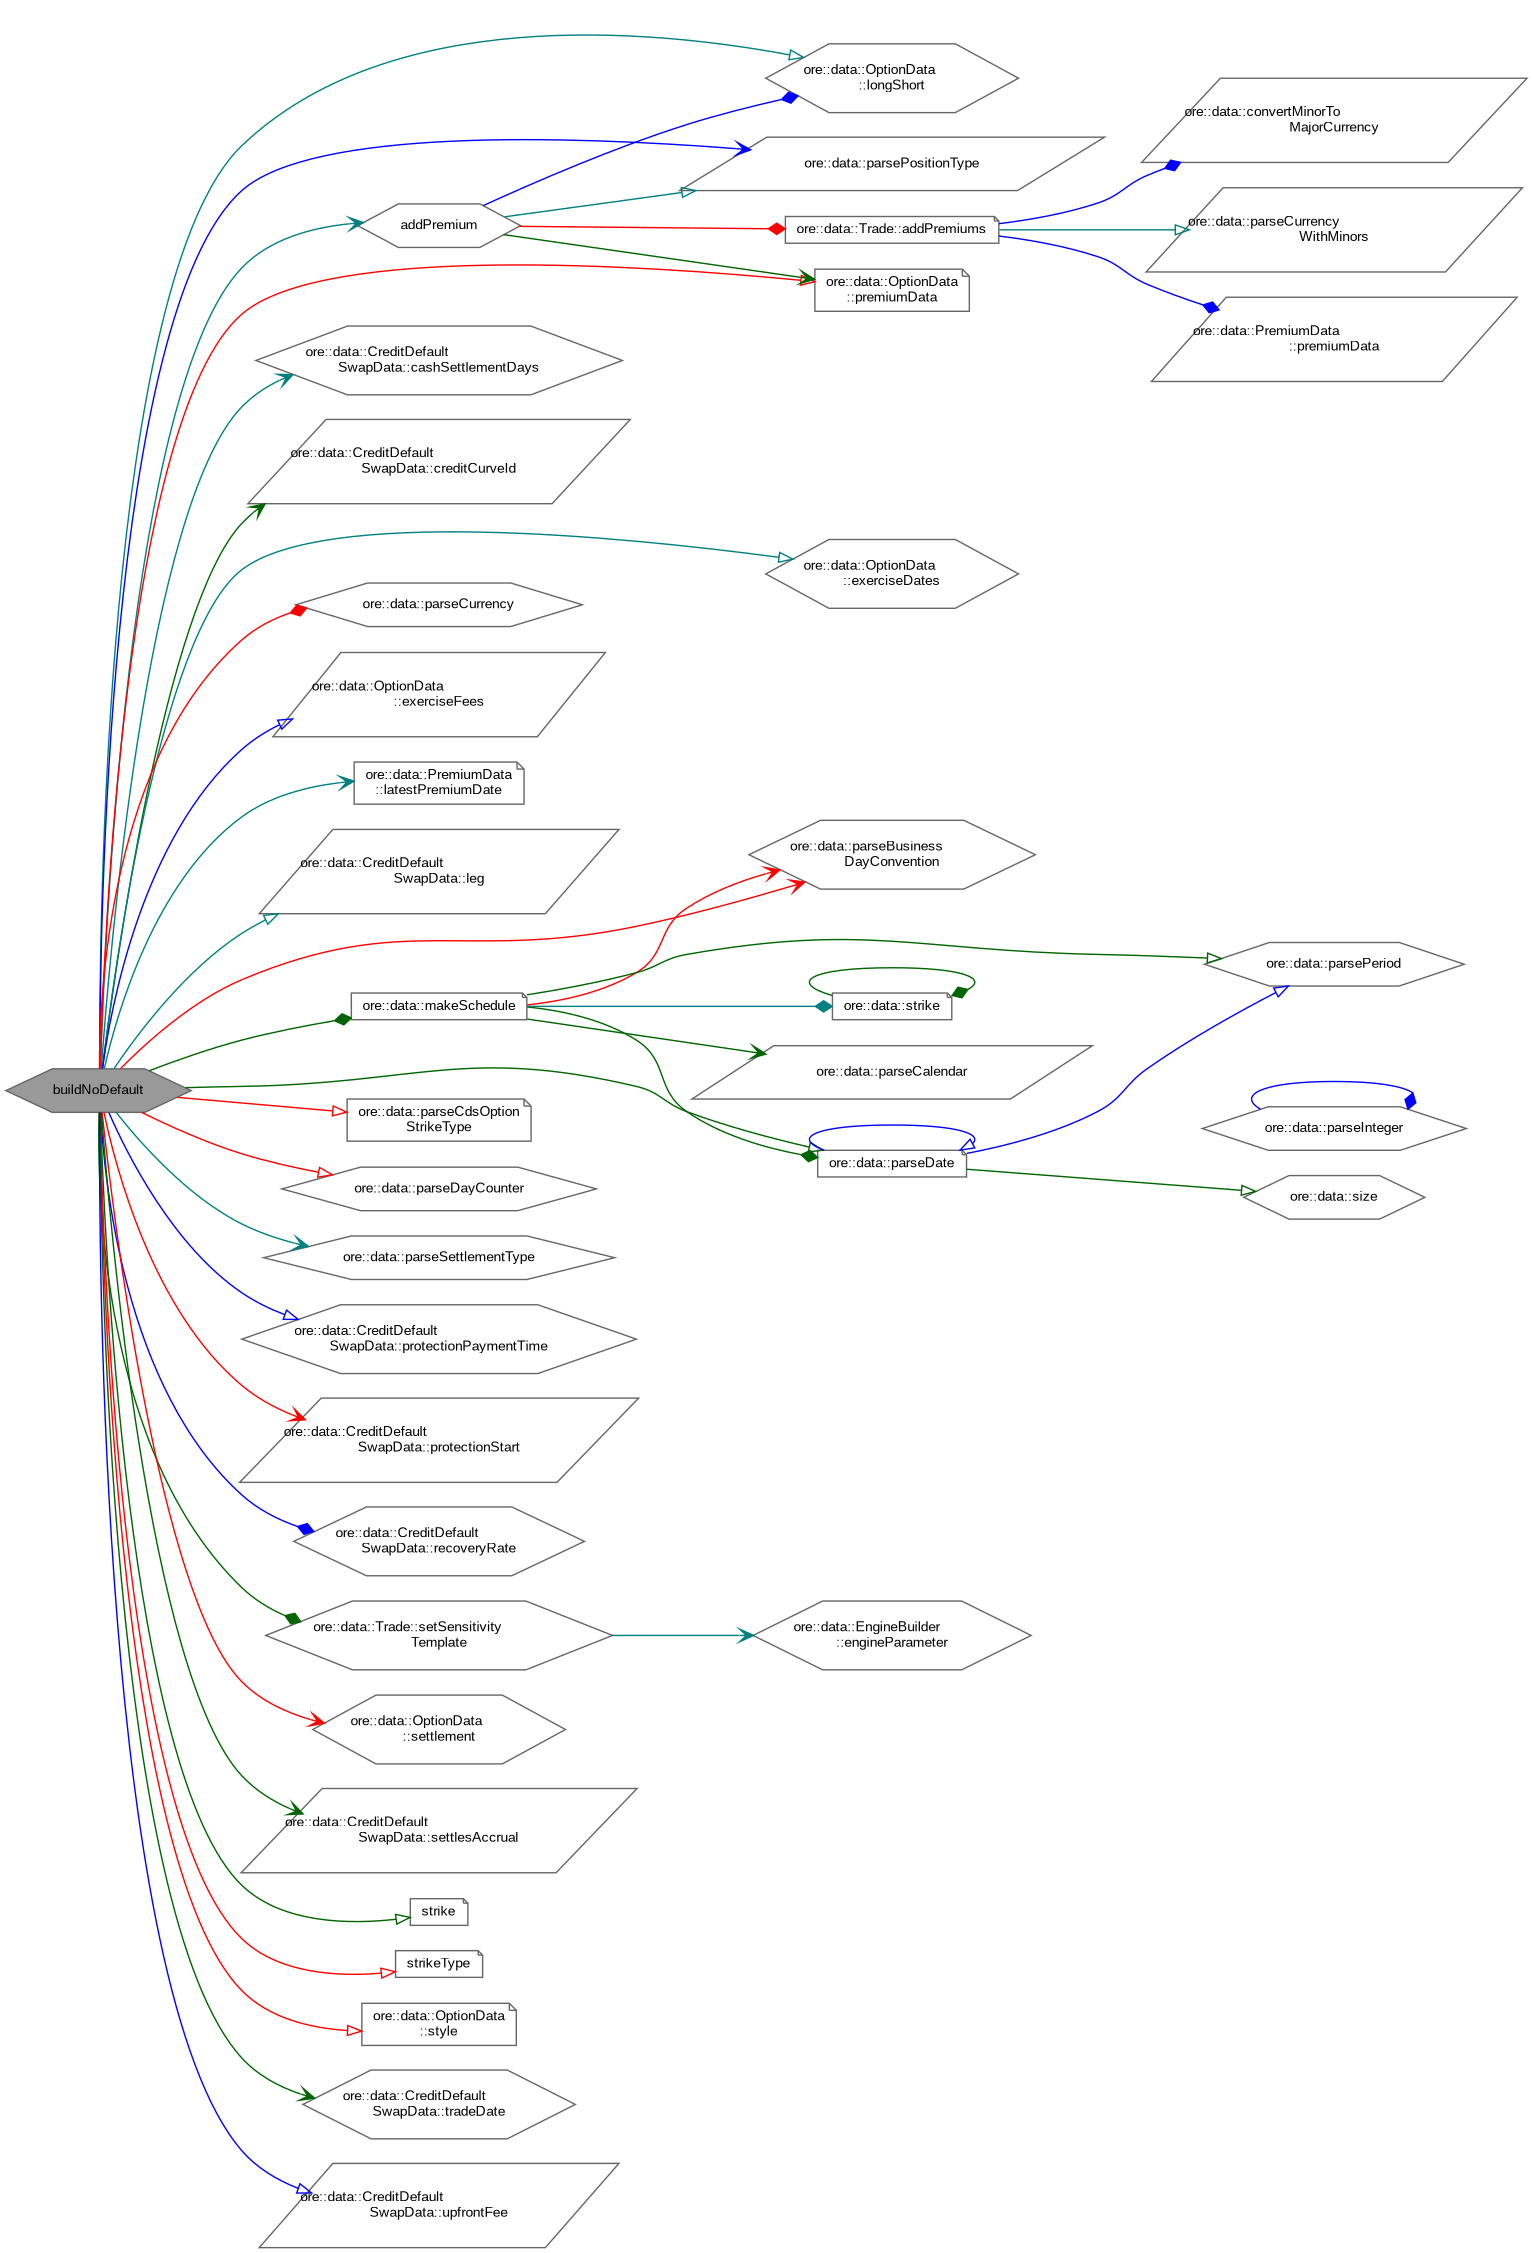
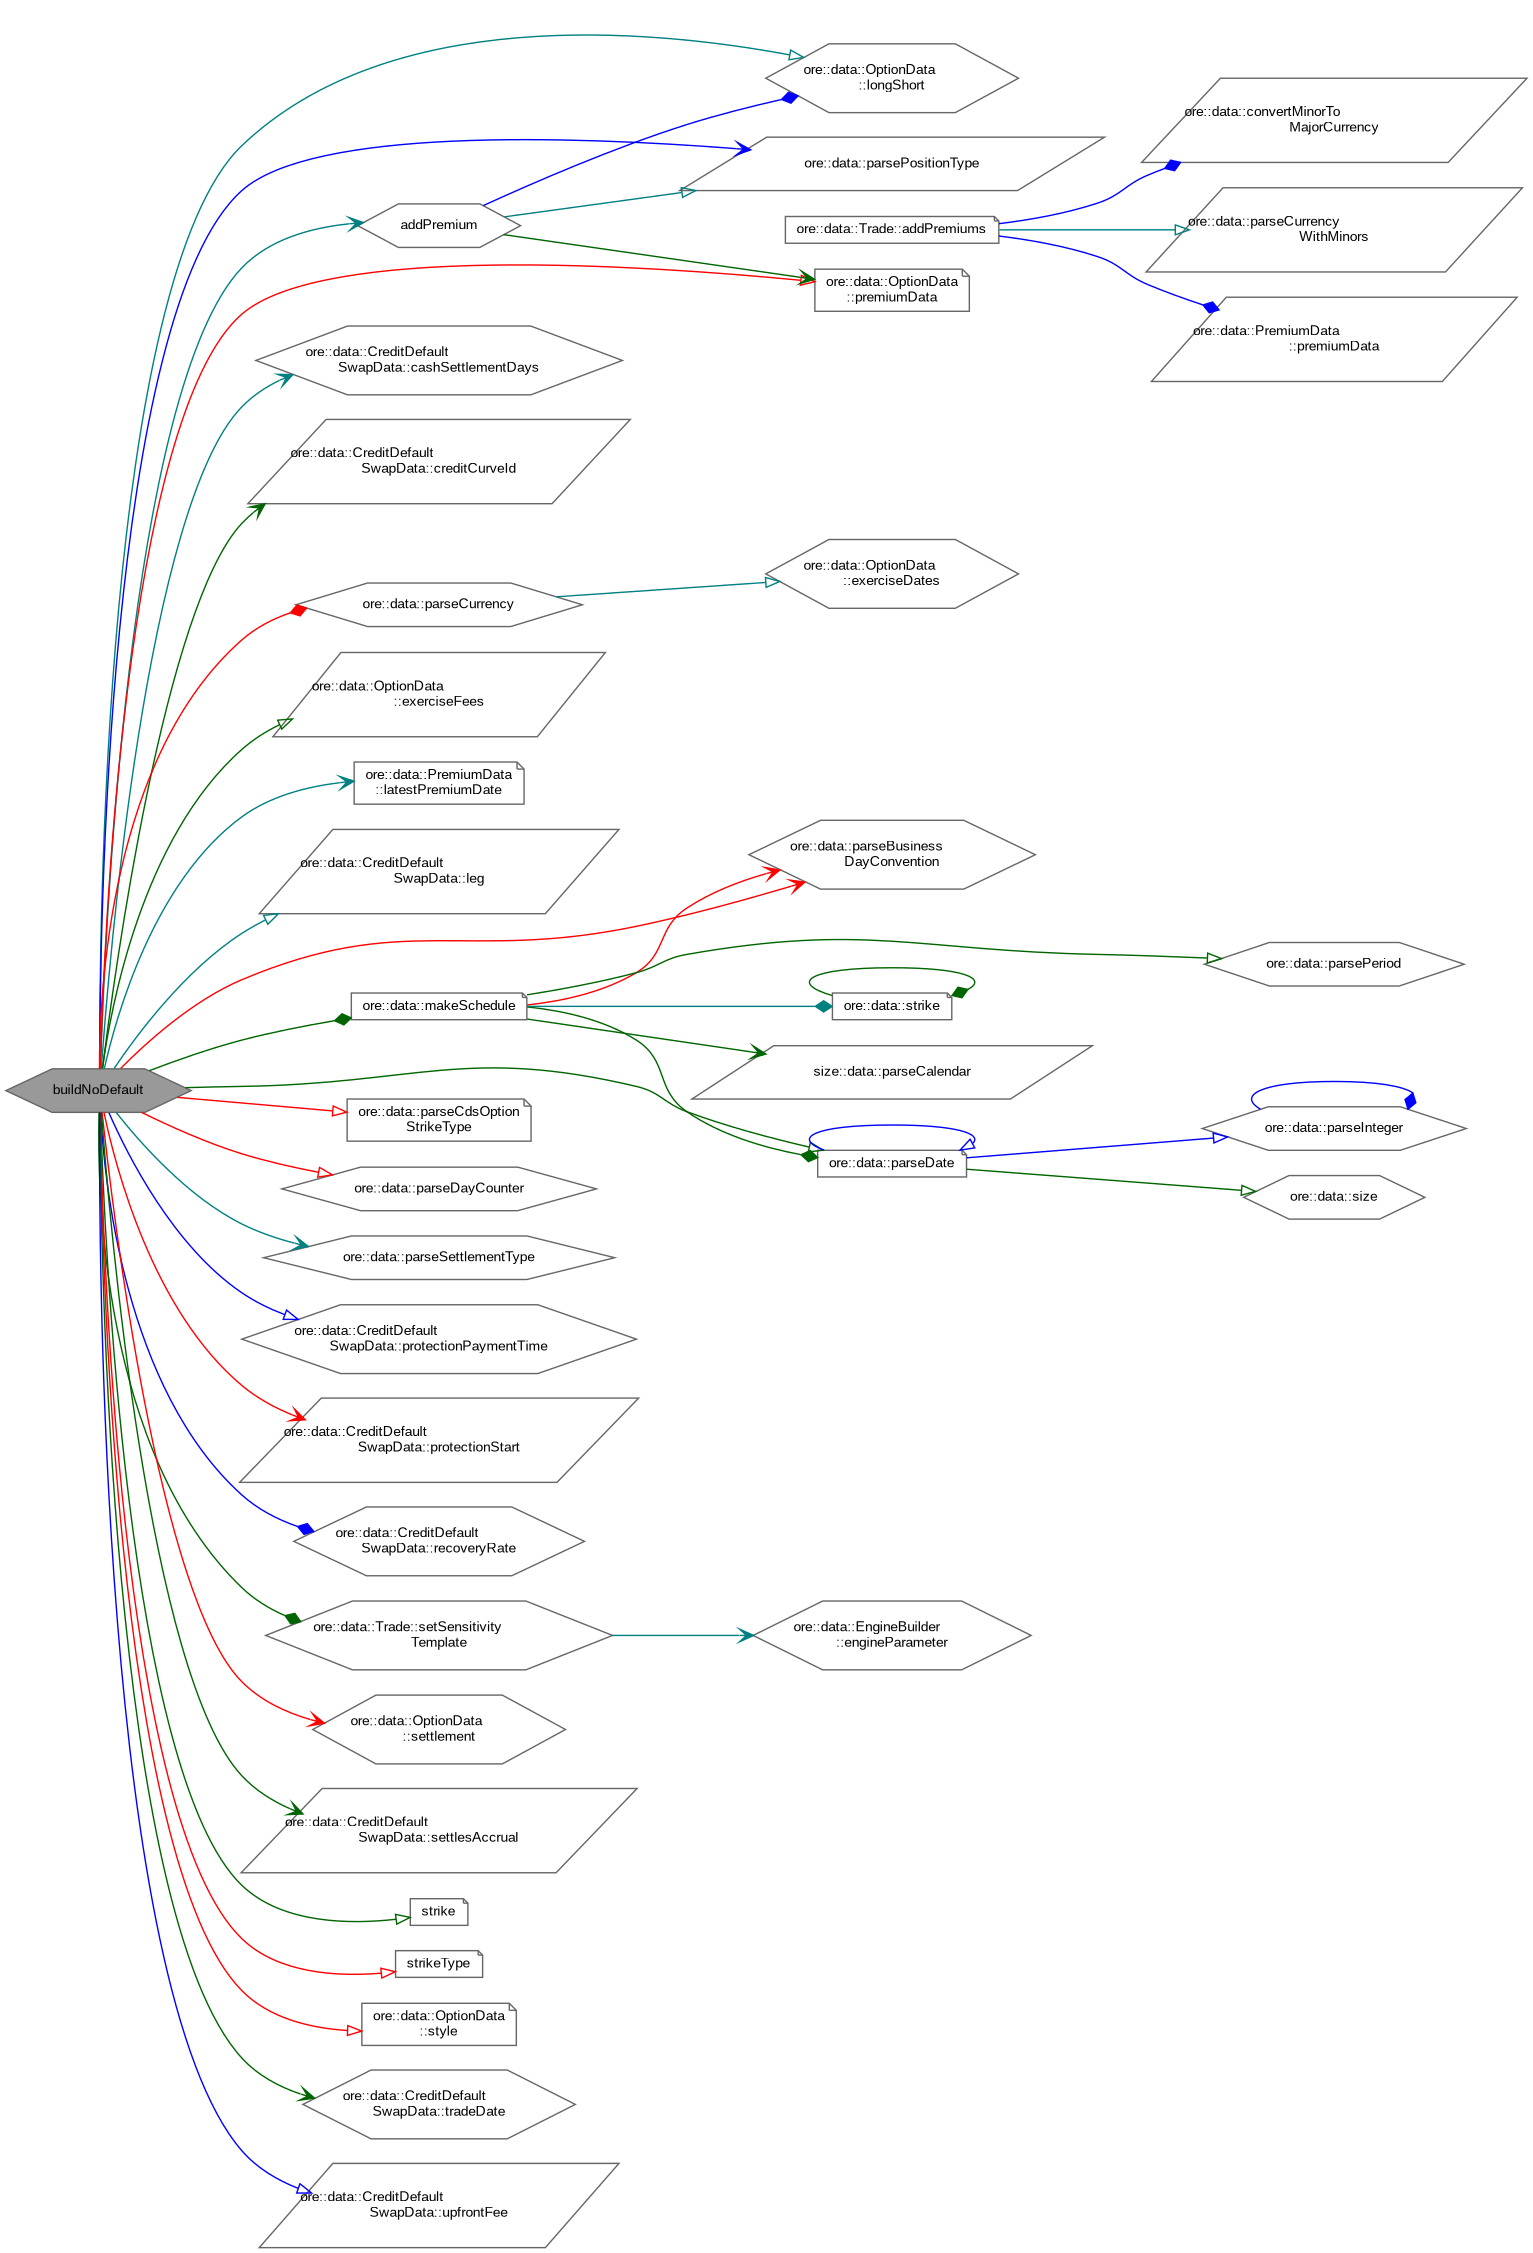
  digraph {
    fontname="Liberation Sans"
    rankdir=LR
    node [color=grey40 fillcolor=white fontname="Liberation Sans" fontsize=10 shape=hexagon style=filled]
    edge [arrowhead=onormal color=darkgreen fontname="Liberation Sans" fontsize=10 labelfontname=Helvetica labelfontsize=10 style=solid]
    n1 [color=gray40 fillcolor=grey60 fontcolor=black height=0.2 label=buildNoDefault width=0.4]
    n2 [height=0.2 label=addPremium width=0.4]
    n3 [height=0.2 label="ore::data::OptionData\l::longShort" width=0.4]
    n4 [height=0.2 label="ore::data::parsePositionType" shape=parallelogram width=0.4]
    n5 [height=0.2 label="ore::data::OptionData\l::premiumData" shape=note width=0.4]
    n6 [height=0.2 label="ore::data::CreditDefault\lSwapData::cashSettlementDays" width=0.4]
    n7 [height=0.2 label="ore::data::CreditDefault\lSwapData::creditCurveId" shape=parallelogram width=0.4]
    n8 [height=0.2 label="ore::data::OptionData\l::exerciseDates" width=0.4]
    n9 [height=0.2 label="ore::data::OptionData\l::exerciseFees" shape=parallelogram width=0.4]
    n10 [height=0.2 label="ore::data::PremiumData\l::latestPremiumDate" shape=note width=0.4]
    n11 [height=0.2 label="ore::data::CreditDefault\lSwapData::leg" shape=parallelogram width=0.4]
    n12 [height=0.2 label="ore::data::makeSchedule" shape=note width=0.4]
    n13 [height=0.2 label="ore::data::parseBusiness\lDayConvention" width=0.4]
    n14 [height=0.2 label="ore::data::parseDate" shape=note width=0.4]
    n15 [height=0.2 label="ore::data::parseCdsOption\lStrikeType" shape=note width=0.4]
    n16 [height=0.2 label="ore::data::parseCurrency" width=0.4]
    n17 [height=0.2 label="ore::data::parseDayCounter" width=0.4]
    n18 [height=0.2 label="ore::data::parseSettlementType" width=0.4]
    n19 [height=0.2 label="ore::data::CreditDefault\lSwapData::protectionPaymentTime" width=0.4]
    n20 [height=0.2 label="ore::data::CreditDefault\lSwapData::protectionStart" shape=parallelogram width=0.4]
    n21 [height=0.2 label="ore::data::CreditDefault\lSwapData::recoveryRate" width=0.4]
    n22 [height=0.2 label="ore::data::Trade::setSensitivity\lTemplate" width=0.4]
    n23 [height=0.2 label="ore::data::OptionData\l::settlement" width=0.4]
    n24 [height=0.2 label="ore::data::CreditDefault\lSwapData::settlesAccrual" shape=parallelogram width=0.4]
    n25 [height=0.2 label=strike shape=note width=0.4]
    n26 [height=0.2 label=strikeType shape=note width=0.4]
    n27 [height=0.2 label="ore::data::OptionData\l::style" shape=note width=0.4]
    n28 [height=0.2 label="ore::data::CreditDefault\lSwapData::tradeDate" width=0.4]
    n29 [height=0.2 label="ore::data::CreditDefault\lSwapData::upfrontFee" shape=parallelogram width=0.4]
    n30 [height=0.2 label="ore::data::Trade::addPremiums" shape=note width=0.4]
    n31 [height=0.2 label="ore::data::strike" shape=note width=0.4]
-   n32 [height=0.2 label="ore::data::parseCalendar" shape=parallelogram width=0.4]
+   n32 [height=0.2 label="size::data::parseCalendar" shape=parallelogram width=0.4]
    n33 [height=0.2 label="ore::data::parsePeriod" width=0.4]
    n34 [height=0.2 label="ore::data::parseInteger" width=0.4]
    n35 [height=0.2 label="ore::data::size" width=0.4]
    n36 [height=0.2 label="ore::data::EngineBuilder\l::engineParameter" width=0.4]
    n37 [height=0.2 label="ore::data::convertMinorTo\lMajorCurrency" shape=parallelogram width=0.4]
    n38 [height=0.2 label="ore::data::parseCurrency\lWithMinors" shape=parallelogram width=0.4]
    n39 [height=0.2 label="ore::data::PremiumData\l::premiumData" shape=parallelogram width=0.4]
    n1 -> n2 [arrowhead=vee color=teal]
    n1 -> n3 [color=teal]
    n1 -> n4 [arrowhead=vee color=blue]
    n1 -> n5 [color=red]
    n1 -> n6 [arrowhead=vee color=teal]
    n1 -> n7 [arrowhead=vee]
-   n1 -> n8 [color=teal]
-   n1 -> n9 [color=blue]
+   n16 -> n8 [color=teal]
+   n1 -> n9
    n1 -> n10 [arrowhead=vee color=teal]
    n1 -> n11 [color=teal]
    n1 -> n12 [arrowhead=diamond]
    n1 -> n13 [arrowhead=vee color=red]
    n1 -> n14
    n1 -> n15 [color=red]
    n1 -> n16 [arrowhead=diamond color=red]
    n1 -> n17 [color=red]
    n1 -> n18 [arrowhead=vee color=teal]
    n1 -> n19 [color=blue]
    n1 -> n20 [arrowhead=vee color=red]
    n1 -> n21 [arrowhead=diamond color=blue]
    n1 -> n22 [arrowhead=diamond]
    n1 -> n23 [arrowhead=vee color=red]
    n1 -> n24 [arrowhead=vee]
    n1 -> n25
    n1 -> n26 [color=red]
    n1 -> n27 [color=red]
    n1 -> n28 [arrowhead=vee]
    n1 -> n29 [color=blue]
    n2 -> n3 [arrowhead=diamond color=blue]
    n2 -> n4 [color=teal]
    n2 -> n5 [arrowhead=vee]
-   n2 -> n30 [arrowhead=diamond color=red]
    n12 -> n13 [arrowhead=vee color=red]
    n12 -> n14 [arrowhead=diamond]
    n12 -> n31 [arrowhead=diamond color=teal]
    n12 -> n32 [arrowhead=vee]
    n12 -> n33
    n14 -> n14 [color=blue]
-   n14 -> n33 [color=blue]
+   n14 -> n34 [color=blue]
    n14 -> n35
    n22 -> n36 [arrowhead=vee color=teal]
    n30 -> n37 [arrowhead=diamond color=blue]
    n30 -> n38 [color=teal]
    n30 -> n39 [arrowhead=diamond color=blue]
    n31 -> n31 [arrowhead=diamond]
    n34 -> n34 [arrowhead=diamond color=blue]
  }
